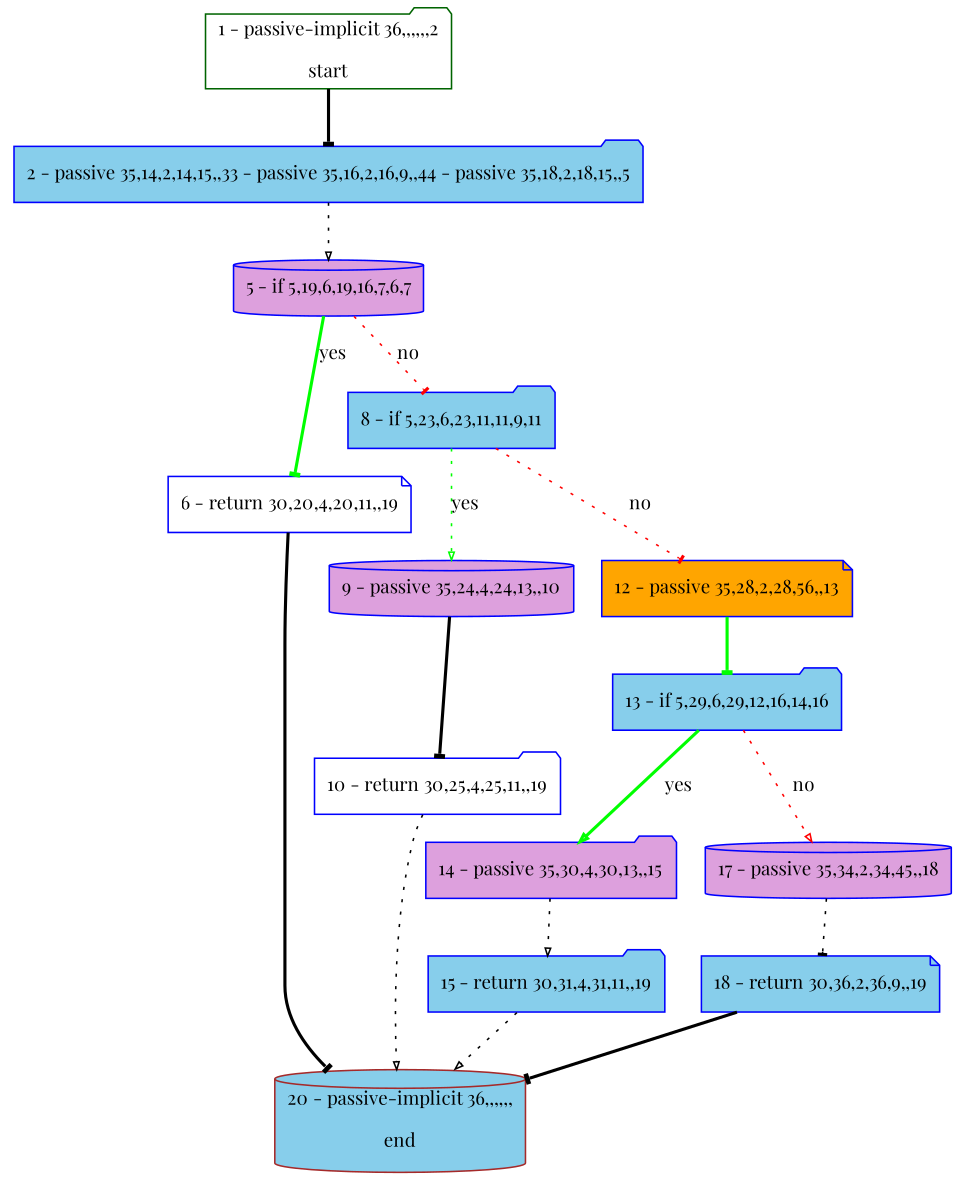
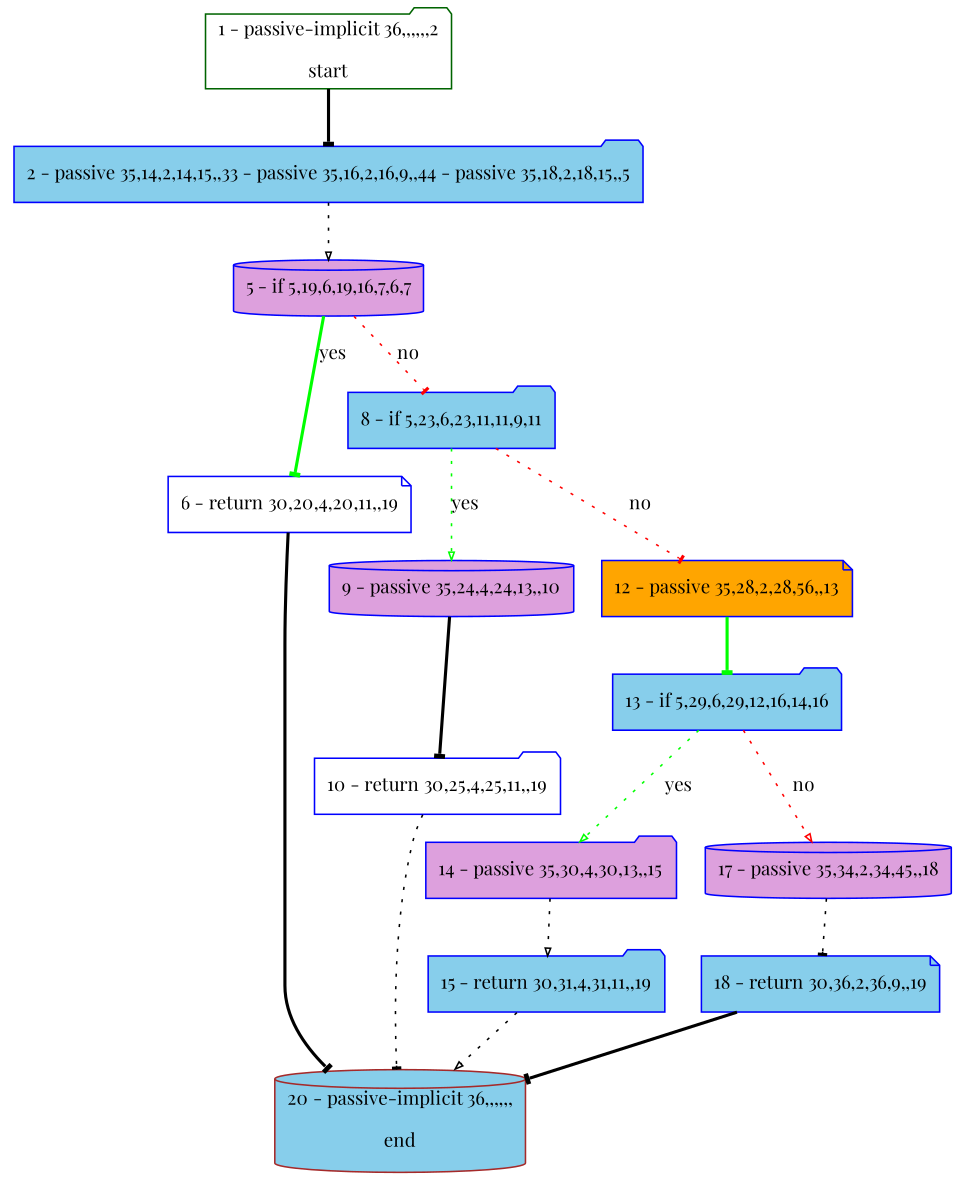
  digraph {
    bgcolor=white
    compound=true
    fillcolor="#FFFFCC"
    fontname="Playfair Display"
    fontsize=12
    pack=true
    packmode=clust
    style="rounded,filled"
    node [color="#0000ff" compound=true fillcolor=skyblue fixedsize=false fontname="Playfair Display" fontsize=12 node_initialized=no shape=folder style=filled]
    edge [arrowhead=tee arrowsize=0.5 arrowtail=none color="#000000" compound=true dir=forward fontcolor=black fontname="Playfair Display" fontsize=12 style=dotted]
    n1 [label="2 - passive 35,14,2,14,15,,33 - passive 35,16,2,16,9,,44 - passive 35,18,2,18,15,,5"]
    n2 [fillcolor=plum label="5 - if 5,19,6,19,16,7,6,7" shape=cylinder]
    n3 [fillcolor=white label="6 - return 30,20,4,20,11,,19" shape=note]
    n4 [label="8 - if 5,23,6,23,11,11,9,11"]
    n5 [color="#006400" fillcolor=white label="1 - passive-implicit 36,,,,,,2\n\nstart"]
    n6 [color="#a52a2a" label="20 - passive-implicit 36,,,,,,\n\nend" shape=cylinder]
    n7 [fillcolor=plum label="9 - passive 35,24,4,24,13,,10" shape=cylinder]
    n8 [fillcolor=orange label="12 - passive 35,28,2,28,56,,13" shape=note]
    n9 [fillcolor=white label="10 - return 30,25,4,25,11,,19"]
    n10 [label="13 - if 5,29,6,29,12,16,14,16"]
    n11 [fillcolor=plum label="14 - passive 35,30,4,30,13,,15"]
    n12 [fillcolor=plum label="17 - passive 35,34,2,34,45,,18" shape=cylinder]
    n13 [label="15 - return 30,31,4,31,11,,19"]
    n14 [label="18 - return 30,36,2,36,9,,19" shape=note]
    n1 -> n2 [arrowhead=onormal]
    n2 -> n3 [color="#00ff00" label=yes style=bold]
    n2 -> n4 [color="#ff0000" label=no]
    n3 -> n6 [style=bold]
    n4 -> n7 [arrowhead=onormal color="#00ff00" label=yes]
    n4 -> n8 [color="#ff0000" label=no]
    n5 -> n1 [style=bold]
    n7 -> n9 [style=bold]
    n8 -> n10 [color="#00ff00" style=bold]
-   n9 -> n6 [arrowhead=onormal]
-   n10 -> n11 [arrowhead=onormal color="#00ff00" label=yes style=bold]
+   n9 -> n6
+   n10 -> n11 [arrowhead=onormal color="#00ff00" label=yes]
    n10 -> n12 [arrowhead=onormal color="#ff0000" label=no]
    n11 -> n13 [arrowhead=onormal]
    n12 -> n14
    n13 -> n6 [arrowhead=onormal]
    n14 -> n6 [style=bold]
  }
